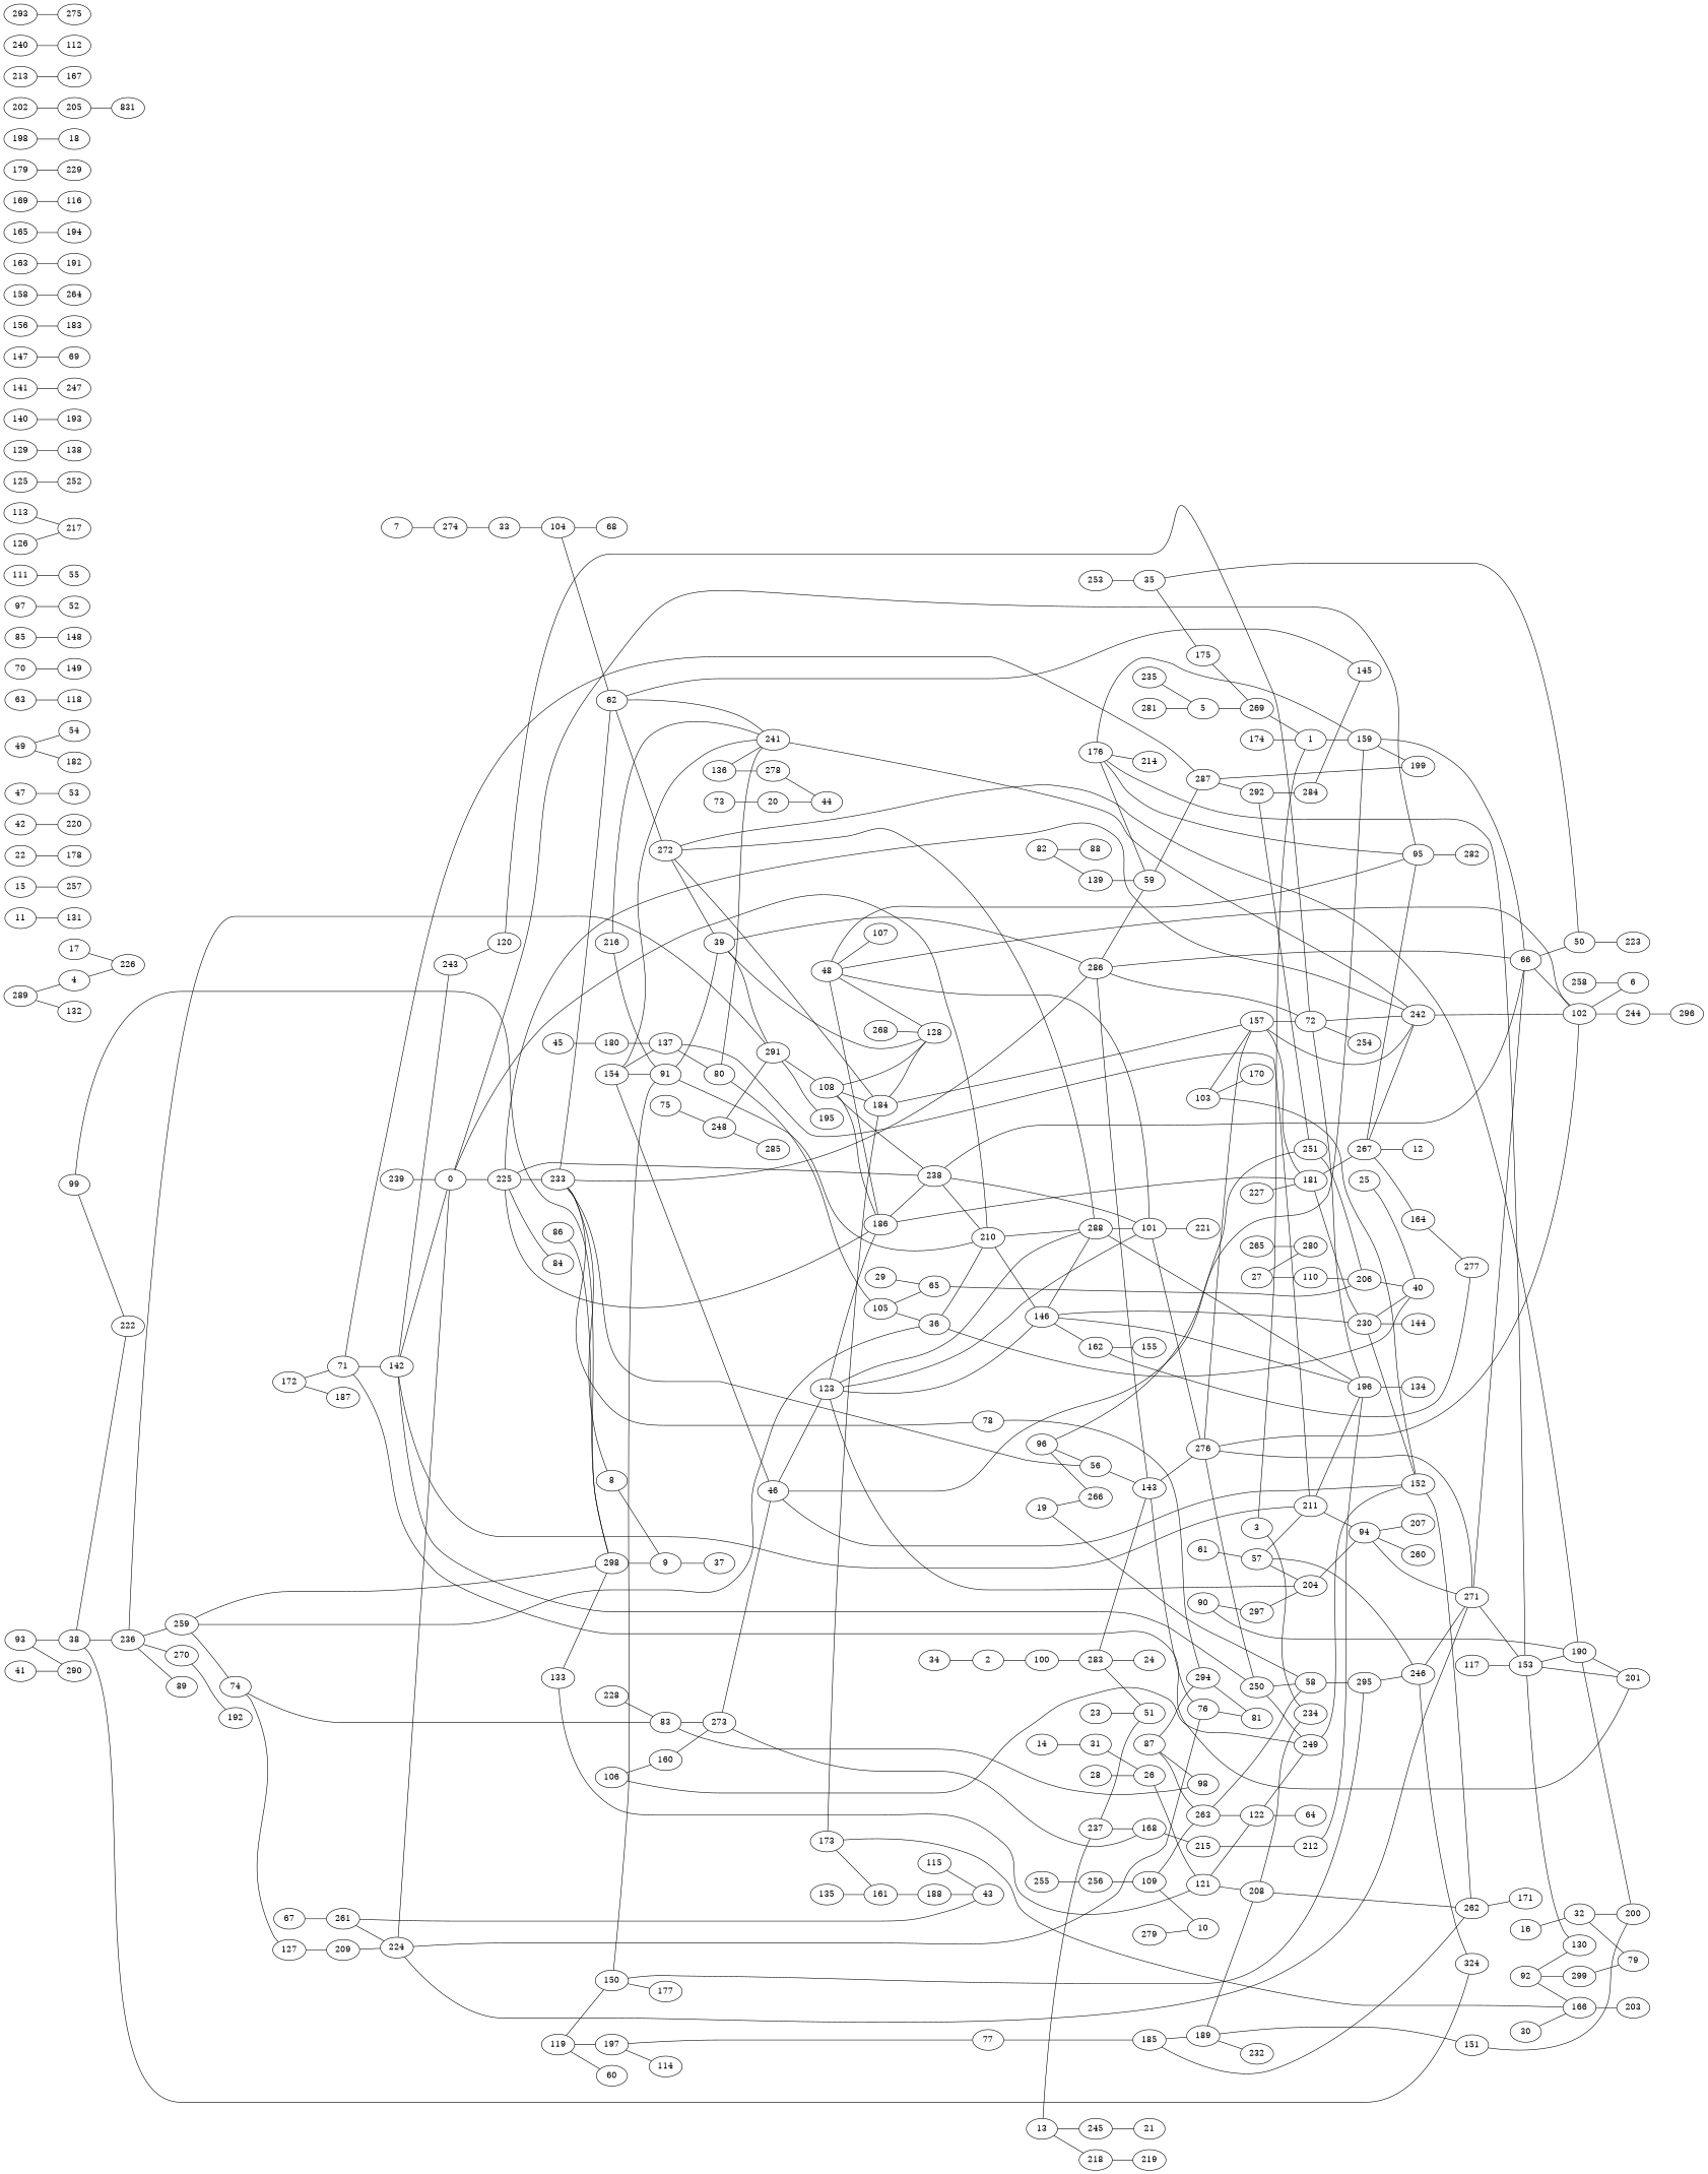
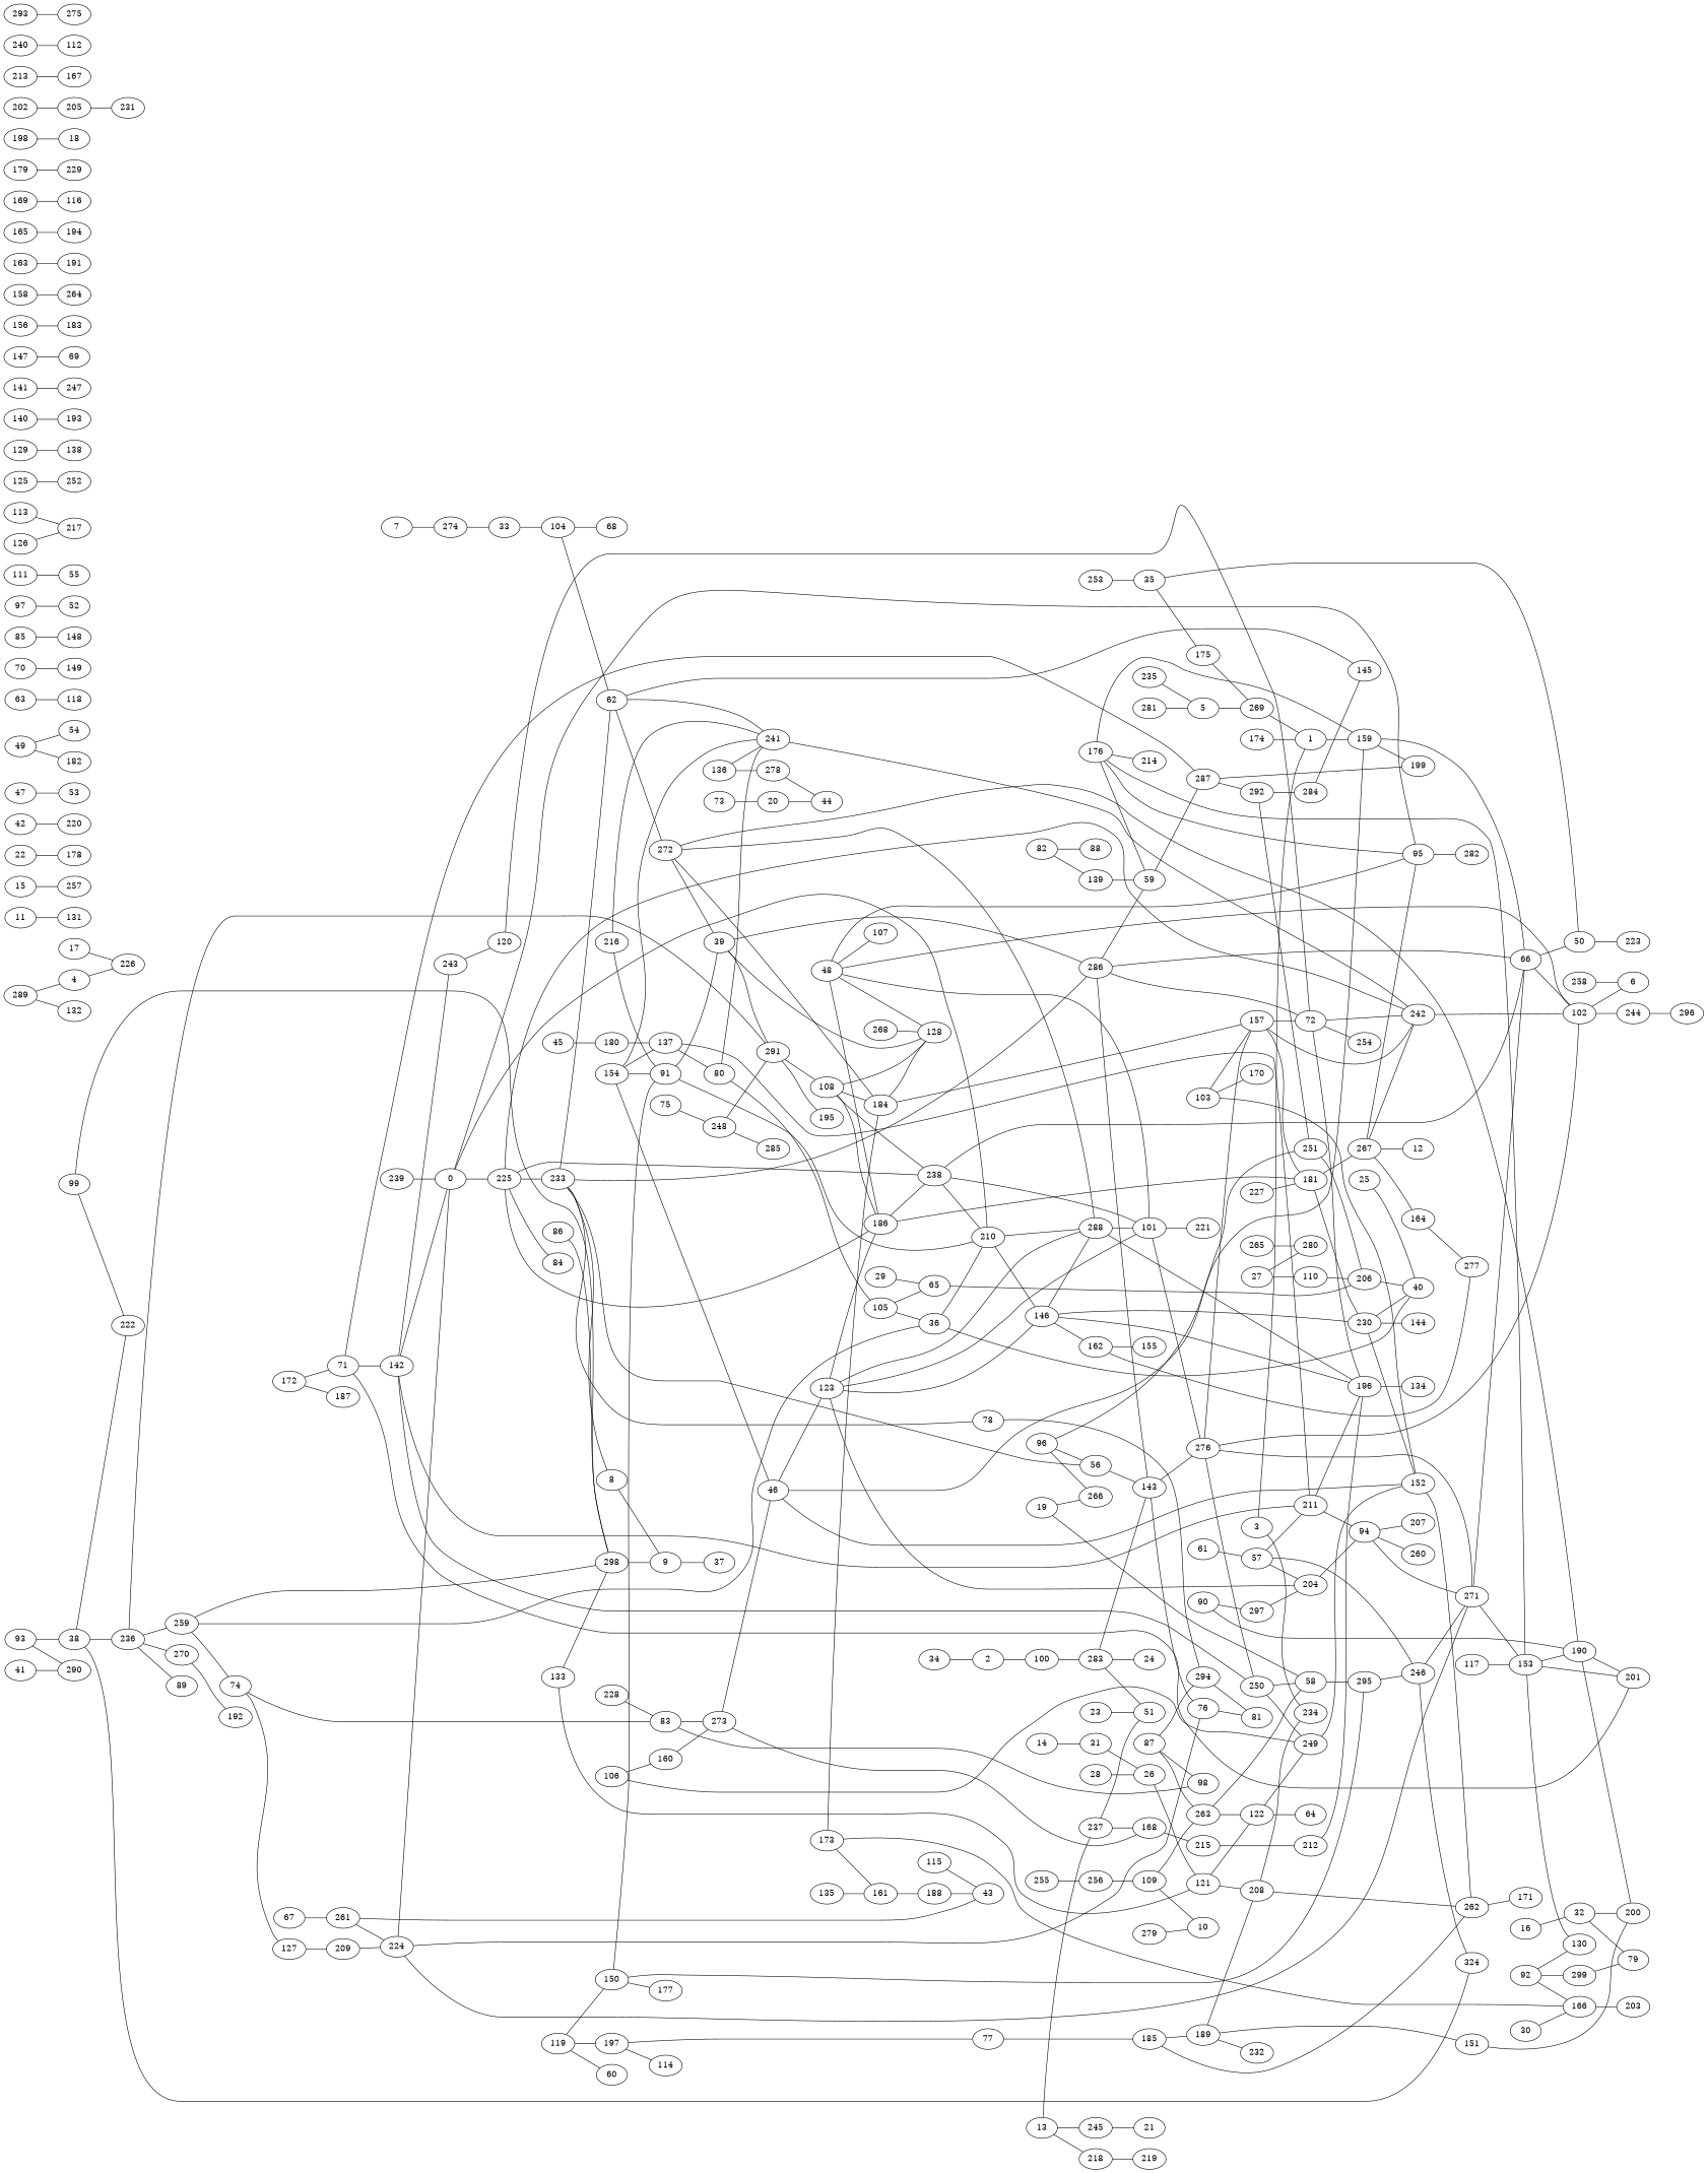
  graph {
    rankdir=LR
    0
    95
    225
    282
    186
    242
    84
    233
    1
    159
    66
    199
    2
    100
    283
    3
    234
    4
    226
    5
    269
    7
    274
    33
    8
    9
    37
    11
    131
    13
    218
    237
    245
    219
    51
    168
    21
    14
    31
    26
    15
    257
    16
    32
    79
    200
    17
    19
    58
    266
    295
    20
    44
    22
    178
    23
    25
    40
    121
    122
    208
    27
    110
    280
    206
    28
    29
    65
    30
    166
    203
    104
    62
    68
    34
    35
    50
    175
    223
    36
    210
    146
    n83 [label=324]
    38
    222
    236
    291
    89
    259
    270
    39
    128
    286
    143
    59
    72
    108
    195
    41
    290
    42
    220
    45
    180
    137
    46
    123
    152
    101
    204
    288
    262
    47
    53
    48
    102
    107
    238
    221
    276
    6
    244
    49
    54
    182
    56
    76
    57
    211
    246
    94
    196
    271
    287
    292
    61
    145
    241
    272
    190
    63
    118
    67
    261
    43
    224
    70
    149
    71
    142
    201
    243
    250
    153
    254
    134
    157
    73
    74
    83
    127
    98
    273
    209
    75
    248
    285
    81
    77
    185
    189
    78
    294
    80
    105
    82
    88
    139
    85
    148
    86
    298
    87
    263
    90
    297
    91
    92
    130
    299
    93
    207
    260
    96
    251
    97
    52
    99
    24
    296
    103
    170
    181
    106
    160
    249
    184
    109
    10
    111
    55
    113
    217
    115
    117
    119
    60
    150
    197
    177
    114
    120
    64
    162
    125
    252
    126
    129
    138
    133
    135
    161
    188
    136
    278
    140
    193
    141
    247
    155
    277
    147
    69
    151
    171
    154
    156
    183
    230
    267
    158
    264
    163
    191
    164
    165
    194
    215
    212
    169
    116
    172
    187
    173
    174
    176
    214
    179
    229
    144
    12
    232
    198
    18
    202
    205
-   231 [label=831]
+   231
    213
    167
    216
    227
    228
    235
    192
    239
    240
    112
    253
    255
    256
    258
    265
    268
    279
    281
    284
    289
    132
    293
    275
    0 -- 95
    0 -- 225
    95 -- 282
    225 -- 186
    225 -- 242
    225 -- 84
    225 -- 233
    186 -- 238
    242 -- 102
    242 -- 157
    233 -- 8
    233 -- 62
    233 -- 286
    233 -- 56
    233 -- 78
    1 -- 159
    159 -- 66
    159 -- 199
    66 -- 50
    66 -- 102
    66 -- 238
    2 -- 100
    100 -- 283
    283 -- 51
    283 -- 143
    283 -- 24
    3 -- 1
    3 -- 234
    4 -- 226
    5 -- 269
    269 -- 1
    7 -- 274
    274 -- 33
    33 -- 104
    8 -- 9
    9 -- 37
    11 -- 131
    13 -- 218
    13 -- 237
    13 -- 245
    218 -- 219
    237 -- 51
    237 -- 168
    245 -- 21
    168 -- 215
    14 -- 31
    31 -- 26
    26 -- 121
    15 -- 257
    16 -- 32
    32 -- 79
    32 -- 200
    17 -- 226
    19 -- 58
    19 -- 266
    58 -- 295
    295 -- 246
    20 -- 44
    22 -- 178
    23 -- 51
    25 -- 40
    121 -- 122
    121 -- 208
    122 -- 249
    122 -- 64
    208 -- 234
    208 -- 262
    27 -- 110
    27 -- 280
    110 -- 206
    206 -- 40
    28 -- 26
    29 -- 65
    65 -- 206
    30 -- 166
    166 -- 203
    104 -- 62
    104 -- 68
    62 -- 145
    62 -- 241
    62 -- 272
    34 -- 2
    35 -- 50
    35 -- 175
    50 -- 223
    175 -- 269
    36 -- 40
    36 -- 210
    210 -- 0
    210 -- 146
    146 -- 288
    146 -- 196
    146 -- 162
    38 -- n83
    38 -- 222
    38 -- 236
    236 -- 291
    236 -- 89
    236 -- 259
    236 -- 270
    291 -- 108
    291 -- 195
    259 -- 36
    259 -- 74
    259 -- 298
    270 -- 192
    39 -- 291
    39 -- 128
    39 -- 286
    286 -- 66
    286 -- 143
    286 -- 59
    286 -- 72
    143 -- 276
    143 -- 76
    59 -- 287
    72 -- 242
    72 -- 196
    72 -- 254
    108 -- 186
    108 -- 128
    108 -- 238
    108 -- 184
    41 -- 290
    42 -- 220
    45 -- 180
    180 -- 137
    137 -- 211
    137 -- 80
    46 -- 159
    46 -- 123
    46 -- 152
    123 -- 186
    123 -- 146
    123 -- 101
    123 -- 204
    123 -- 288
    152 -- 262
    101 -- 238
    101 -- 221
    101 -- 276
    204 -- 94
    288 -- 210
    288 -- 101
    288 -- 196
    262 -- 171
    47 -- 53
    48 -- 95
    48 -- 186
    48 -- 128
    48 -- 101
    48 -- 102
    48 -- 107
    102 -- 6
    102 -- 244
    238 -- 225
    238 -- 210
    276 -- 102
    276 -- 250
    276 -- 157
    244 -- 296
    49 -- 54
    49 -- 182
    56 -- 143
    76 -- 81
    57 -- 204
    57 -- 211
    57 -- 246
    211 -- 94
    211 -- 196
    246 -- n83
    246 -- 271
    94 -- 271
    94 -- 207
    94 -- 260
    196 -- 134
    271 -- 66
    271 -- 276
    271 -- 153
    287 -- 199
    287 -- 292
    292 -- 251
    292 -- 284
    61 -- 57
    241 -- 242
    272 -- 39
    272 -- 288
    272 -- 190
    190 -- 200
    190 -- 201
    63 -- 118
    67 -- 261
    261 -- 43
    261 -- 224
    224 -- 0
    224 -- 76
    224 -- 271
    70 -- 149
    71 -- 287
    71 -- 142
    71 -- 201
    142 -- 0
    142 -- 211
    142 -- 243
    142 -- 250
    201 -- 153
    243 -- 120
    250 -- 58
    250 -- 249
    153 -- 190
    153 -- 130
    157 -- 72
    157 -- 181
    73 -- 20
    74 -- 83
    74 -- 127
    83 -- 98
    83 -- 273
    127 -- 209
    273 -- 168
    273 -- 46
    209 -- 224
    75 -- 248
    248 -- 291
    248 -- 285
    77 -- 185
    185 -- 262
    185 -- 189
    189 -- 208
    189 -- 151
    189 -- 232
    78 -- 294
    294 -- 81
    80 -- 241
    80 -- 105
    105 -- 65
    105 -- 36
    82 -- 88
    82 -- 139
    139 -- 59
    85 -- 148
    86 -- 298
    298 -- 9
    87 -- 98
    87 -- 294
    87 -- 263
    263 -- 58
    263 -- 122
    90 -- 190
    90 -- 297
    297 -- 204
    91 -- 210
    91 -- 39
    92 -- 166
    92 -- 130
    92 -- 299
    299 -- 79
    93 -- 38
    93 -- 290
    96 -- 266
    96 -- 56
    96 -- 251
    251 -- 206
    97 -- 52
    99 -- 222
    99 -- 298
    103 -- 152
    103 -- 157
    103 -- 170
    181 -- 186
    181 -- 230
    181 -- 267
    106 -- 160
    106 -- 249
    160 -- 273
    249 -- 152
    184 -- 128
    184 -- 272
    184 -- 157
    109 -- 263
    109 -- 10
    111 -- 55
    113 -- 217
    115 -- 43
    117 -- 153
    119 -- 60
    119 -- 150
    119 -- 197
    150 -- 295
    150 -- 91
    150 -- 177
    197 -- 77
    197 -- 114
    120 -- 72
    162 -- 155
    162 -- 277
    125 -- 252
    126 -- 217
    129 -- 138
    133 -- 121
    133 -- 298
    135 -- 161
    161 -- 188
    188 -- 43
    136 -- 241
    136 -- 278
    278 -- 44
    140 -- 193
    141 -- 247
    147 -- 69
    151 -- 200
    154 -- 137
    154 -- 46
    154 -- 241
    154 -- 91
    156 -- 183
    230 -- 40
    230 -- 146
    230 -- 152
    230 -- 144
    267 -- 95
    267 -- 242
    267 -- 164
    267 -- 12
    158 -- 264
    163 -- 191
    164 -- 277
    165 -- 194
    215 -- 212
    212 -- 196
    169 -- 116
    172 -- 71
    172 -- 187
    173 -- 166
    173 -- 184
    173 -- 161
    174 -- 1
    176 -- 95
    176 -- 159
    176 -- 59
    176 -- 153
    176 -- 214
    179 -- 229
    198 -- 18
    202 -- 205
    205 -- 231
    213 -- 167
    216 -- 241
    216 -- 91
    227 -- 181
    228 -- 83
    235 -- 5
    239 -- 0
    240 -- 112
    253 -- 35
    255 -- 256
    256 -- 109
    258 -- 6
    265 -- 280
    268 -- 128
    279 -- 10
    281 -- 5
    284 -- 145
    289 -- 4
    289 -- 132
    293 -- 275
  }
